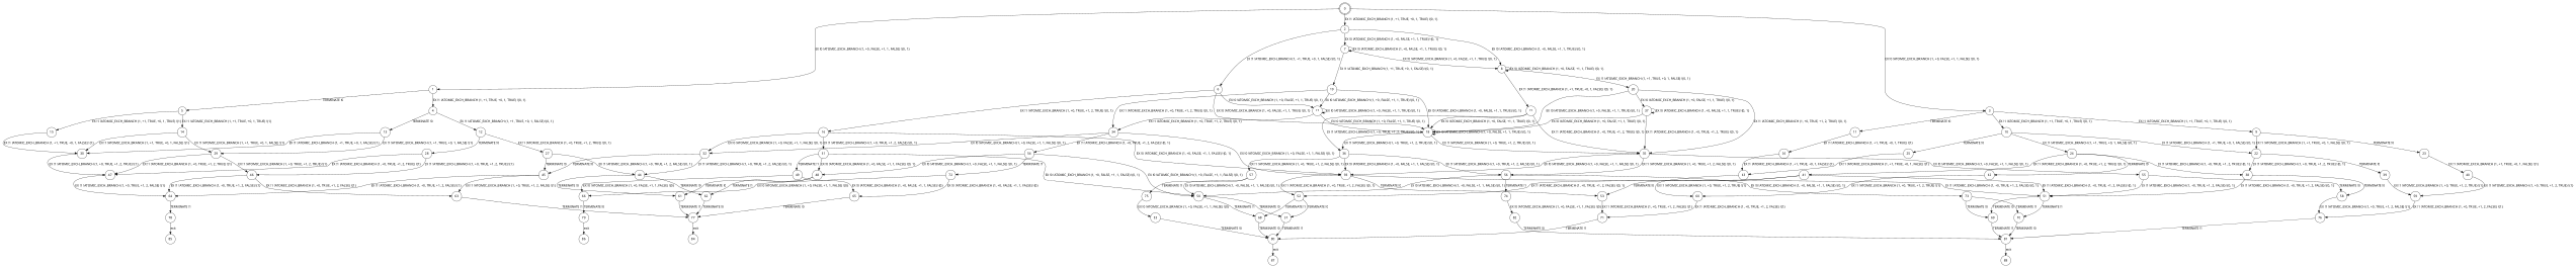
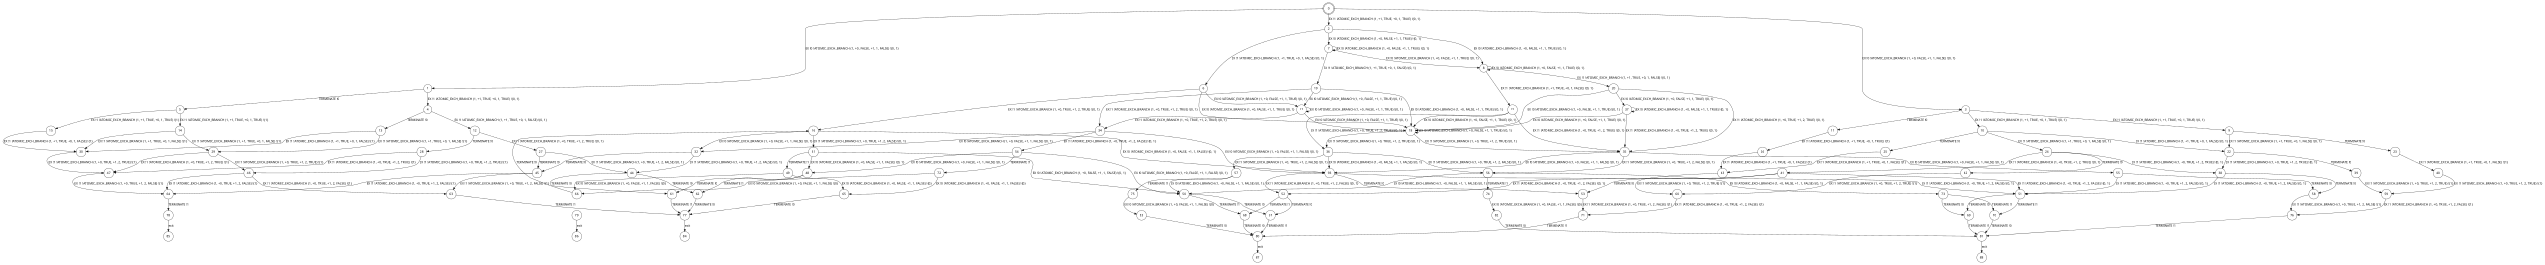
  digraph {
    fontname="Noto Sans"
    node [fontname="Noto Sans" shape=circle]
    edge [fontname="Noto Sans"]
    0 [peripheries=2]
    1
    2
    3
    4
    5
    6
    7
    8
    9
    10
    11
    12
    13
    14
    15
    16
    17
    18
    19
    20
    21
    22
    23
    24
    25
    26
    27
    28
    29
    30
    31
    32
    n34 [label=93]
    34
    35
    36
    37
    38
    39
    40
    41
    42
    43
    44
    45
    46
    47
    48
    49
    50
    51
    52
    53
    54
    55
    56
    57
    58
    59
    60
    61
    62
    63
    64
    65
    66
    67
    68
    69
    70
    71
    72
    73
    74
    75
    76
    77
    78
    79
    80
    81
    82
    83
    84
    85
    86
    87
    88
    0 -> 1 [label="EX !0 !ATOMIC_EXCH_BRANCH (1, +0, FALSE, +1, 1, FALSE) !{0, 1}"]
    0 -> 2 [label="EX !1 !ATOMIC_EXCH_BRANCH (1, +1, TRUE, +0, 1, TRUE) !{0, 1}"]
    0 -> 3 [label="EX !0 !ATOMIC_EXCH_BRANCH (1, +0, FALSE, +1, 1, FALSE) !{0, 1}"]
    1 -> 4 [label="EX !1 !ATOMIC_EXCH_BRANCH (1, +1, TRUE, +0, 1, TRUE) !{0, 1}"]
    1 -> 5 [label="TERMINATE !0"]
    2 -> 6 [label="EX !1 !ATOMIC_EXCH_BRANCH (1, +1, TRUE, +0, 1, FALSE) !{0, 1}"]
    2 -> 7 [label="EX !0 !ATOMIC_EXCH_BRANCH (1, +0, FALSE, +1, 1, TRUE) !{0, 1}"]
    2 -> 8 [label="EX !0 !ATOMIC_EXCH_BRANCH (1, +0, FALSE, +1, 1, TRUE) !{0, 1}"]
    3 -> 9 [label="EX !1 !ATOMIC_EXCH_BRANCH (1, +1, TRUE, +0, 1, TRUE) !{0, 1}"]
    3 -> 10 [label="EX !1 !ATOMIC_EXCH_BRANCH (1, +1, TRUE, +0, 1, TRUE) !{0, 1}"]
    3 -> 11 [label="TERMINATE !0"]
    4 -> 12 [label="EX !1 !ATOMIC_EXCH_BRANCH (1, +1, TRUE, +0, 1, FALSE) !{0, 1}"]
    4 -> 13 [label="TERMINATE !0"]
    5 -> 14 [label="EX !1 !ATOMIC_EXCH_BRANCH (1, +1, TRUE, +0, 1, TRUE) !{1}"]
    5 -> 15 [label="EX !1 !ATOMIC_EXCH_BRANCH (1, +1, TRUE, +0, 1, TRUE) !{1}"]
    6 -> 16 [label="EX !1 !ATOMIC_EXCH_BRANCH (1, +0, TRUE, +1, 2, TRUE) !{0, 1}"]
    6 -> 17 [label="EX !0 !ATOMIC_EXCH_BRANCH (1, +0, FALSE, +1, 1, TRUE) !{0, 1}"]
    6 -> 18 [label="EX !0 !ATOMIC_EXCH_BRANCH (1, +0, FALSE, +1, 1, TRUE) !{0, 1}"]
    7 -> 7 [label="EX !0 !ATOMIC_EXCH_BRANCH (1, +0, FALSE, +1, 1, TRUE) !{0, 1}"]
    7 -> 8 [label="EX !0 !ATOMIC_EXCH_BRANCH (1, +0, FALSE, +1, 1, TRUE) !{0, 1}"]
    7 -> 19 [label="EX !1 !ATOMIC_EXCH_BRANCH (1, +1, TRUE, +0, 1, FALSE) !{0, 1}"]
    8 -> 8 [label="EX !0 !ATOMIC_EXCH_BRANCH (1, +0, FALSE, +1, 1, TRUE) !{0, 1}"]
    8 -> 20 [label="EX !1 !ATOMIC_EXCH_BRANCH (1, +1, TRUE, +0, 1, FALSE) !{0, 1}"]
    8 -> 21 [label="EX !1 !ATOMIC_EXCH_BRANCH (1, +1, TRUE, +0, 1, FALSE) !{0, 1}"]
    9 -> 22 [label="EX !1 !ATOMIC_EXCH_BRANCH (1, +1, TRUE, +0, 1, FALSE) !{0, 1}"]
    9 -> 23 [label="TERMINATE !0"]
    10 -> 22 [label="EX !1 !ATOMIC_EXCH_BRANCH (1, +1, TRUE, +0, 1, FALSE) !{0, 1}"]
    10 -> 24 [label="EX !1 !ATOMIC_EXCH_BRANCH (1, +1, TRUE, +0, 1, FALSE) !{0, 1}"]
    10 -> 25 [label="TERMINATE !0"]
    11 -> 26 [label="EX !1 !ATOMIC_EXCH_BRANCH (1, +1, TRUE, +0, 1, TRUE) !{1}"]
    12 -> 27 [label="EX !1 !ATOMIC_EXCH_BRANCH (1, +0, TRUE, +1, 2, TRUE) !{0, 1}"]
    12 -> 28 [label="TERMINATE !0"]
    13 -> 29 [label="EX !1 !ATOMIC_EXCH_BRANCH (1, +1, TRUE, +0, 1, FALSE) !{1}"]
    13 -> 30 [label="EX !1 !ATOMIC_EXCH_BRANCH (1, +1, TRUE, +0, 1, FALSE) !{1}"]
    14 -> 29 [label="EX !1 !ATOMIC_EXCH_BRANCH (1, +1, TRUE, +0, 1, FALSE) !{1}"]
    14 -> 30 [label="EX !1 !ATOMIC_EXCH_BRANCH (1, +1, TRUE, +0, 1, FALSE) !{1}"]
    15 -> 30 [label="EX !1 !ATOMIC_EXCH_BRANCH (1, +1, TRUE, +0, 1, FALSE) !{1}"]
    16 -> 31 [label="EX !1 !ATOMIC_EXCH_BRANCH (1, +0, TRUE, +1, 2, FALSE) !{0, 1}"]
    16 -> 32 [label="EX !0 !ATOMIC_EXCH_BRANCH (1, +0, FALSE, +1, 1, FALSE) !{0, 1}"]
    16 -> n34 [label="EX !0 !ATOMIC_EXCH_BRANCH (1, +0, FALSE, +1, 1, FALSE) !{0, 1}"]
    17 -> 17 [label="EX !0 !ATOMIC_EXCH_BRANCH (1, +0, FALSE, +1, 1, TRUE) !{0, 1}"]
    17 -> 18 [label="EX !0 !ATOMIC_EXCH_BRANCH (1, +0, FALSE, +1, 1, TRUE) !{0, 1}"]
    17 -> 34 [label="EX !1 !ATOMIC_EXCH_BRANCH (1, +0, TRUE, +1, 2, TRUE) !{0, 1}"]
    18 -> 18 [label="EX !0 !ATOMIC_EXCH_BRANCH (1, +0, FALSE, +1, 1, TRUE) !{0, 1}"]
    18 -> 35 [label="EX !1 !ATOMIC_EXCH_BRANCH (1, +0, TRUE, +1, 2, TRUE) !{0, 1}"]
    18 -> 36 [label="EX !1 !ATOMIC_EXCH_BRANCH (1, +0, TRUE, +1, 2, TRUE) !{0, 1}"]
    19 -> 17 [label="EX !0 !ATOMIC_EXCH_BRANCH (1, +0, FALSE, +1, 1, TRUE) !{0, 1}"]
    19 -> 18 [label="EX !0 !ATOMIC_EXCH_BRANCH (1, +0, FALSE, +1, 1, TRUE) !{0, 1}"]
    19 -> 34 [label="EX !1 !ATOMIC_EXCH_BRANCH (1, +0, TRUE, +1, 2, TRUE) !{0, 1}"]
    20 -> 18 [label="EX !0 !ATOMIC_EXCH_BRANCH (1, +0, FALSE, +1, 1, TRUE) !{0, 1}"]
    20 -> 35 [label="EX !1 !ATOMIC_EXCH_BRANCH (1, +0, TRUE, +1, 2, TRUE) !{0, 1}"]
    20 -> 37 [label="EX !0 !ATOMIC_EXCH_BRANCH (1, +0, FALSE, +1, 1, TRUE) !{0, 1}"]
    21 -> 18 [label="EX !0 !ATOMIC_EXCH_BRANCH (1, +0, FALSE, +1, 1, TRUE) !{0, 1}"]
    21 -> 35 [label="EX !1 !ATOMIC_EXCH_BRANCH (1, +0, TRUE, +1, 2, TRUE) !{0, 1}"]
    21 -> 36 [label="EX !1 !ATOMIC_EXCH_BRANCH (1, +0, TRUE, +1, 2, TRUE) !{0, 1}"]
    22 -> 38 [label="EX !1 !ATOMIC_EXCH_BRANCH (1, +0, TRUE, +1, 2, TRUE) !{0, 1}"]
    22 -> 39 [label="TERMINATE !0"]
    23 -> 40 [label="EX !1 !ATOMIC_EXCH_BRANCH (1, +1, TRUE, +0, 1, FALSE) !{1}"]
    24 -> 38 [label="EX !1 !ATOMIC_EXCH_BRANCH (1, +0, TRUE, +1, 2, TRUE) !{0, 1}"]
    24 -> 41 [label="EX !1 !ATOMIC_EXCH_BRANCH (1, +0, TRUE, +1, 2, TRUE) !{0, 1}"]
    24 -> 42 [label="TERMINATE !0"]
    25 -> 43 [label="EX !1 !ATOMIC_EXCH_BRANCH (1, +1, TRUE, +0, 1, FALSE) !{1}"]
    26 -> 43 [label="EX !1 !ATOMIC_EXCH_BRANCH (1, +1, TRUE, +0, 1, FALSE) !{1}"]
    27 -> 44 [label="EX !1 !ATOMIC_EXCH_BRANCH (1, +0, TRUE, +1, 2, FALSE) !{0, 1}"]
    27 -> 45 [label="TERMINATE !0"]
    28 -> 46 [label="EX !1 !ATOMIC_EXCH_BRANCH (1, +0, TRUE, +1, 2, TRUE) !{1}"]
    28 -> 47 [label="EX !1 !ATOMIC_EXCH_BRANCH (1, +0, TRUE, +1, 2, TRUE) !{1}"]
    29 -> 46 [label="EX !1 !ATOMIC_EXCH_BRANCH (1, +0, TRUE, +1, 2, TRUE) !{1}"]
    29 -> 47 [label="EX !1 !ATOMIC_EXCH_BRANCH (1, +0, TRUE, +1, 2, TRUE) !{1}"]
    30 -> 47 [label="EX !1 !ATOMIC_EXCH_BRANCH (1, +0, TRUE, +1, 2, TRUE) !{1}"]
    31 -> 48 [label="EX !0 !ATOMIC_EXCH_BRANCH (1, +0, FALSE, +1, 1, FALSE) !{0, 1}"]
    31 -> 49 [label="TERMINATE !1"]
    31 -> 50 [label="EX !0 !ATOMIC_EXCH_BRANCH (1, +0, FALSE, +1, 1, FALSE) !{0, 1}"]
    32 -> 44 [label="EX !1 !ATOMIC_EXCH_BRANCH (1, +0, TRUE, +1, 2, FALSE) !{0, 1}"]
    32 -> 45 [label="TERMINATE !0"]
    n34 -> 51 [label="EX !1 !ATOMIC_EXCH_BRANCH (1, +0, TRUE, +1, 2, FALSE) !{0, 1}"]
    n34 -> 52 [label="EX !1 !ATOMIC_EXCH_BRANCH (1, +0, TRUE, +1, 2, FALSE) !{0, 1}"]
    n34 -> 53 [label="TERMINATE !0"]
    34 -> 32 [label="EX !0 !ATOMIC_EXCH_BRANCH (1, +0, FALSE, +1, 1, FALSE) !{0, 1}"]
    34 -> n34 [label="EX !0 !ATOMIC_EXCH_BRANCH (1, +0, FALSE, +1, 1, FALSE) !{0, 1}"]
    34 -> 54 [label="EX !1 !ATOMIC_EXCH_BRANCH (1, +0, TRUE, +1, 2, FALSE) !{0, 1}"]
    35 -> n34 [label="EX !0 !ATOMIC_EXCH_BRANCH (1, +0, FALSE, +1, 1, FALSE) !{0, 1}"]
    35 -> 55 [label="EX !0 !ATOMIC_EXCH_BRANCH (1, +0, FALSE, +1, 1, FALSE) !{0, 1}"]
    35 -> 56 [label="EX !1 !ATOMIC_EXCH_BRANCH (1, +0, TRUE, +1, 2, FALSE) !{0, 1}"]
    36 -> n34 [label="EX !0 !ATOMIC_EXCH_BRANCH (1, +0, FALSE, +1, 1, FALSE) !{0, 1}"]
    36 -> 56 [label="EX !1 !ATOMIC_EXCH_BRANCH (1, +0, TRUE, +1, 2, FALSE) !{0, 1}"]
    36 -> 57 [label="EX !1 !ATOMIC_EXCH_BRANCH (1, +0, TRUE, +1, 2, FALSE) !{0, 1}"]
    37 -> 18 [label="EX !0 !ATOMIC_EXCH_BRANCH (1, +0, FALSE, +1, 1, TRUE) !{0, 1}"]
    37 -> 35 [label="EX !1 !ATOMIC_EXCH_BRANCH (1, +0, TRUE, +1, 2, TRUE) !{0, 1}"]
    37 -> 37 [label="EX !0 !ATOMIC_EXCH_BRANCH (1, +0, FALSE, +1, 1, TRUE) !{0, 1}"]
    38 -> 51 [label="EX !1 !ATOMIC_EXCH_BRANCH (1, +0, TRUE, +1, 2, FALSE) !{0, 1}"]
    38 -> 58 [label="TERMINATE !0"]
    39 -> 59 [label="EX !1 !ATOMIC_EXCH_BRANCH (1, +0, TRUE, +1, 2, TRUE) !{1}"]
    40 -> 59 [label="EX !1 !ATOMIC_EXCH_BRANCH (1, +0, TRUE, +1, 2, TRUE) !{1}"]
    41 -> 51 [label="EX !1 !ATOMIC_EXCH_BRANCH (1, +0, TRUE, +1, 2, FALSE) !{0, 1}"]
    41 -> 52 [label="EX !1 !ATOMIC_EXCH_BRANCH (1, +0, TRUE, +1, 2, FALSE) !{0, 1}"]
    41 -> 53 [label="TERMINATE !0"]
    42 -> 60 [label="EX !1 !ATOMIC_EXCH_BRANCH (1, +0, TRUE, +1, 2, TRUE) !{1}"]
    43 -> 60 [label="EX !1 !ATOMIC_EXCH_BRANCH (1, +0, TRUE, +1, 2, TRUE) !{1}"]
    44 -> 61 [label="TERMINATE !0"]
    44 -> 62 [label="TERMINATE !9"]
    45 -> 63 [label="EX !1 !ATOMIC_EXCH_BRANCH (1, +0, TRUE, +1, 2, FALSE) !{1}"]
    45 -> 64 [label="EX !1 !ATOMIC_EXCH_BRANCH (1, +0, TRUE, +1, 2, FALSE) !{1}"]
    46 -> 63 [label="EX !1 !ATOMIC_EXCH_BRANCH (1, +0, TRUE, +1, 2, FALSE) !{1}"]
    46 -> 64 [label="EX !1 !ATOMIC_EXCH_BRANCH (1, +0, TRUE, +1, 2, FALSE) !{1}"]
    47 -> 64 [label="EX !1 !ATOMIC_EXCH_BRANCH (1, +0, TRUE, +1, 2, FALSE) !{1}"]
    48 -> 61 [label="TERMINATE !0"]
    48 -> 62 [label="TERMINATE !1"]
    49 -> 65 [label="EX !0 !ATOMIC_EXCH_BRANCH (1, +0, FALSE, +1, 1, FALSE) !{0}"]
    49 -> 66 [label="EX !0 !ATOMIC_EXCH_BRANCH (1, +0, FALSE, +1, 1, FALSE) !{0}"]
    50 -> 67 [label="TERMINATE !0"]
    50 -> 68 [label="TERMINATE !1"]
    51 -> 69 [label="TERMINATE !0"]
    51 -> 70 [label="TERMINATE !1"]
    52 -> 67 [label="TERMINATE !0"]
    52 -> 68 [label="TERMINATE !1"]
    53 -> 71 [label="EX !1 !ATOMIC_EXCH_BRANCH (1, +0, TRUE, +1, 2, FALSE) !{1}"]
    54 -> 48 [label="EX !0 !ATOMIC_EXCH_BRANCH (1, +0, FALSE, +1, 1, FALSE) !{0, 1}"]
    54 -> 50 [label="EX !0 !ATOMIC_EXCH_BRANCH (1, +0, FALSE, +1, 1, FALSE) !{0, 1}"]
    54 -> 72 [label="TERMINATE !1"]
    55 -> 51 [label="EX !1 !ATOMIC_EXCH_BRANCH (1, +0, TRUE, +1, 2, FALSE) !{0, 1}"]
    55 -> 58 [label="TERMINATE !0"]
    56 -> 50 [label="EX !0 !ATOMIC_EXCH_BRANCH (1, +0, FALSE, +1, 1, FALSE) !{0, 1}"]
    56 -> 73 [label="EX !0 !ATOMIC_EXCH_BRANCH (1, +0, FALSE, +1, 1, FALSE) !{0, 1}"]
    56 -> 74 [label="TERMINATE !1"]
    57 -> 50 [label="EX !0 !ATOMIC_EXCH_BRANCH (1, +0, FALSE, +1, 1, FALSE) !{0, 1}"]
    57 -> 75 [label="TERMINATE !1"]
    58 -> 76 [label="EX !1 !ATOMIC_EXCH_BRANCH (1, +0, TRUE, +1, 2, FALSE) !{1}"]
    59 -> 76 [label="EX !1 !ATOMIC_EXCH_BRANCH (1, +0, TRUE, +1, 2, FALSE) !{1}"]
    60 -> 71 [label="EX !1 !ATOMIC_EXCH_BRANCH (1, +0, TRUE, +1, 2, FALSE) !{1}"]
    61 -> 77 [label="TERMINATE !1"]
    62 -> 77 [label="TERMINATE !0"]
    63 -> 77 [label="TERMINATE !1"]
    64 -> 78 [label="TERMINATE !1"]
    65 -> 77 [label="TERMINATE !0"]
-   66 -> 79 [label="TERMINATE !0"]
+   66 -> 16 [label="TERMINATE !0"]
    67 -> 80 [label="TERMINATE !1"]
    68 -> 80 [label="TERMINATE !0"]
    69 -> 81 [label="TERMINATE !1"]
    70 -> 81 [label="TERMINATE !0"]
    71 -> 80 [label="TERMINATE !1"]
    72 -> 65 [label="EX !0 !ATOMIC_EXCH_BRANCH (1, +0, FALSE, +1, 1, FALSE) !{0}"]
    72 -> 66 [label="EX !0 !ATOMIC_EXCH_BRANCH (1, +0, FALSE, +1, 1, FALSE) !{0}"]
    73 -> 69 [label="TERMINATE !0"]
    73 -> 70 [label="TERMINATE !1"]
    74 -> 82 [label="EX !0 !ATOMIC_EXCH_BRANCH (1, +0, FALSE, +1, 1, FALSE) !{0}"]
    75 -> 83 [label="EX !0 !ATOMIC_EXCH_BRANCH (1, +0, FALSE, +1, 1, FALSE) !{0}"]
    76 -> 81 [label="TERMINATE !1"]
    77 -> 84 [label=exit]
    78 -> 85 [label=exit]
    79 -> 86 [label=exit]
    80 -> 87 [label=exit]
    81 -> 88 [label=exit]
    82 -> 81 [label="TERMINATE !0"]
    83 -> 80 [label="TERMINATE !0"]
  }
